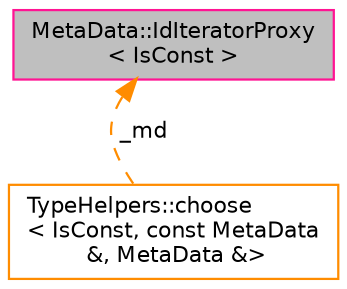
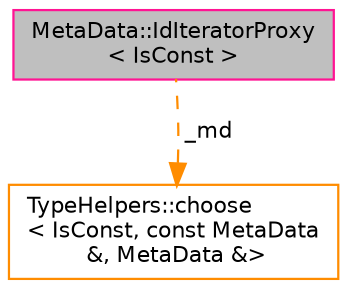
  digraph {
    node [fontname=Helvetica fontsize=10 shape=record style=filled]
    n1 [color=deeppink fillcolor=grey75 fontcolor=black height=0.2 label="MetaData::IdIteratorProxy\l\< IsConst \>" width=0.4]
    n2 [color=darkorange fillcolor=white height=0.2 label="TypeHelpers::choose\l\< IsConst, const MetaData\l &, MetaData &\>" width=0.4]
-   n1 -> n2 [color=darkorange dir=back fontname=Helvetica fontsize=10 label=" _md" labelfontname=Helvetica labelfontsize=10 style=dashed]
+   n2 -> n1 [color=darkorange dir=back fontname=Helvetica fontsize=10 label=" _md" labelfontname=Helvetica labelfontsize=10 style=dashed]
  }
